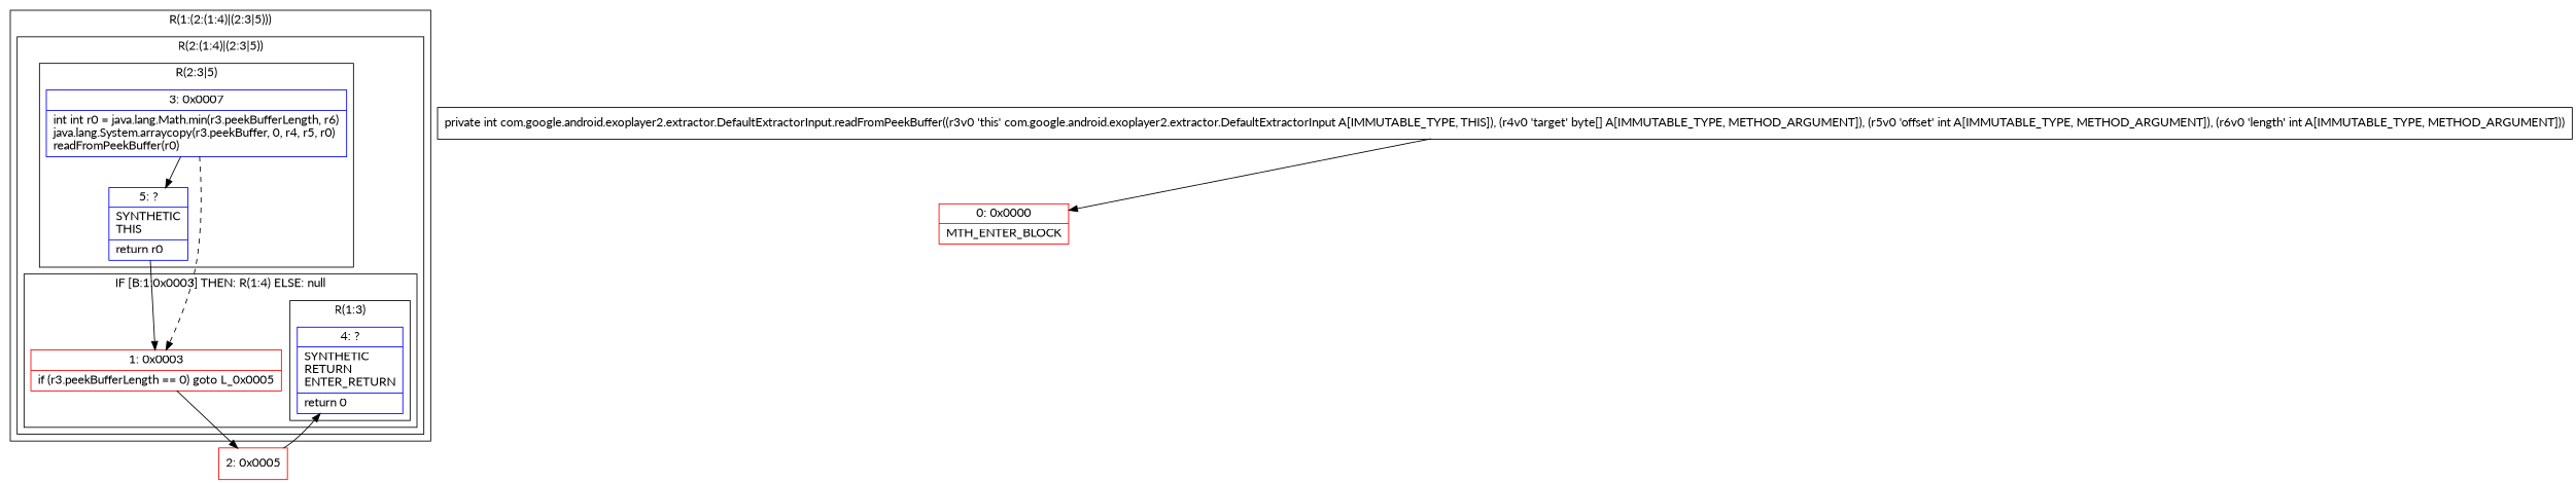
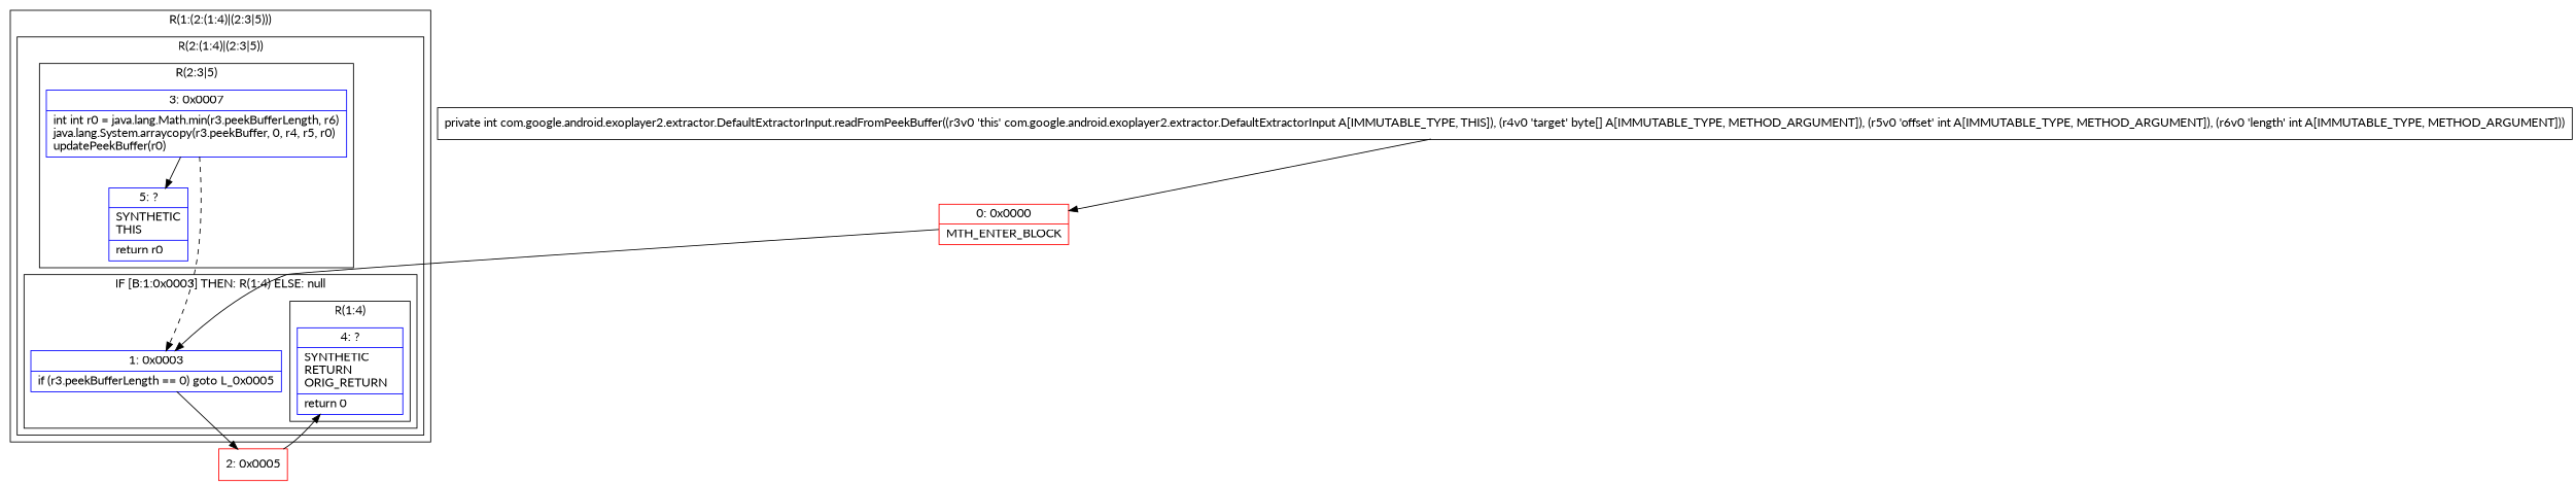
  digraph {
    fontname=Lato
    node [color=blue fontname=Lato shape=record]
    edge [fontname=Lato]
-   n1 [label="{4\:\ ?|SYNTHETIC\lRETURN\lENTER_RETURN\l|return 0\l}"]
-   n2 [color=red label="{1\:\ 0x0003|if (r3.peekBufferLength == 0) goto L_0x0005\l}"]
-   n3 [label="{3\:\ 0x0007|int int r0 = java.lang.Math.min(r3.peekBufferLength, r6)\ljava.lang.System.arraycopy(r3.peekBuffer, 0, r4, r5, r0)\lreadFromPeekBuffer(r0)\l}"]
+   n1 [label="{4\:\ ?|SYNTHETIC\lRETURN\lORIG_RETURN\l|return 0\l}"]
+   n2 [label="{1\:\ 0x0003|if (r3.peekBufferLength == 0) goto L_0x0005\l}"]
+   n3 [label="{3\:\ 0x0007|int int r0 = java.lang.Math.min(r3.peekBufferLength, r6)\ljava.lang.System.arraycopy(r3.peekBuffer, 0, r4, r5, r0)\lupdatePeekBuffer(r0)\l}"]
    n4 [label="{5\:\ ?|SYNTHETIC\lTHIS\l|return r0\l}"]
    n5 [color=red label="{2\:\ 0x0005}"]
    n6 [color=red label="{0\:\ 0x0000|MTH_ENTER_BLOCK\l}"]
    n7 [label="{private int com.google.android.exoplayer2.extractor.DefaultExtractorInput.readFromPeekBuffer((r3v0 'this' com.google.android.exoplayer2.extractor.DefaultExtractorInput A[IMMUTABLE_TYPE, THIS]), (r4v0 'target' byte[] A[IMMUTABLE_TYPE, METHOD_ARGUMENT]), (r5v0 'offset' int A[IMMUTABLE_TYPE, METHOD_ARGUMENT]), (r6v0 'length' int A[IMMUTABLE_TYPE, METHOD_ARGUMENT])) }" color=""]
    subgraph cluster_1 {
      label="R(1:(2:(1:4)|(2:3|5)))"
      subgraph cluster_2 {
        label="R(2:(1:4)|(2:3|5))"
        subgraph cluster_3 {
          label="IF [B:1:0x0003] THEN: R(1:4) ELSE: null"
          n2
          subgraph cluster_4 {
-           label="R(1:3)"
+           label="R(1:4)"
            n1
          }
        }
        subgraph cluster_5 {
          label="R(2:3|5)"
          n3
          n4
        }
      }
    }
    n2 -> n5
    n3 -> n2 [style=dashed]
    n3 -> n4
    n5 -> n1
-   n4 -> n2
+   n6 -> n2
    n7 -> n6
  }
